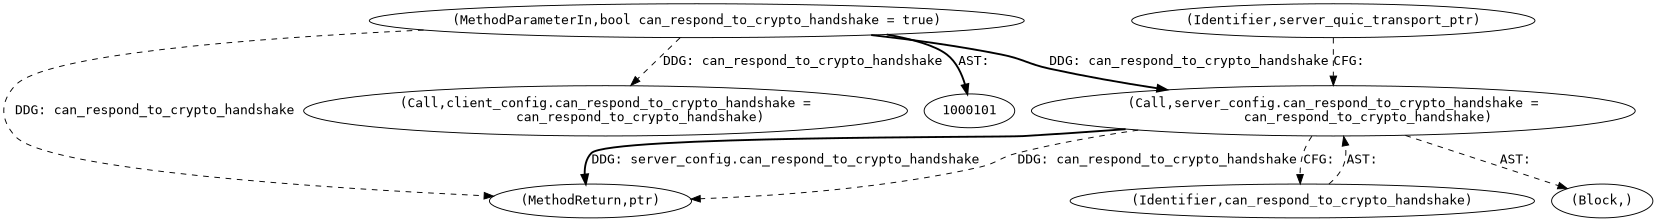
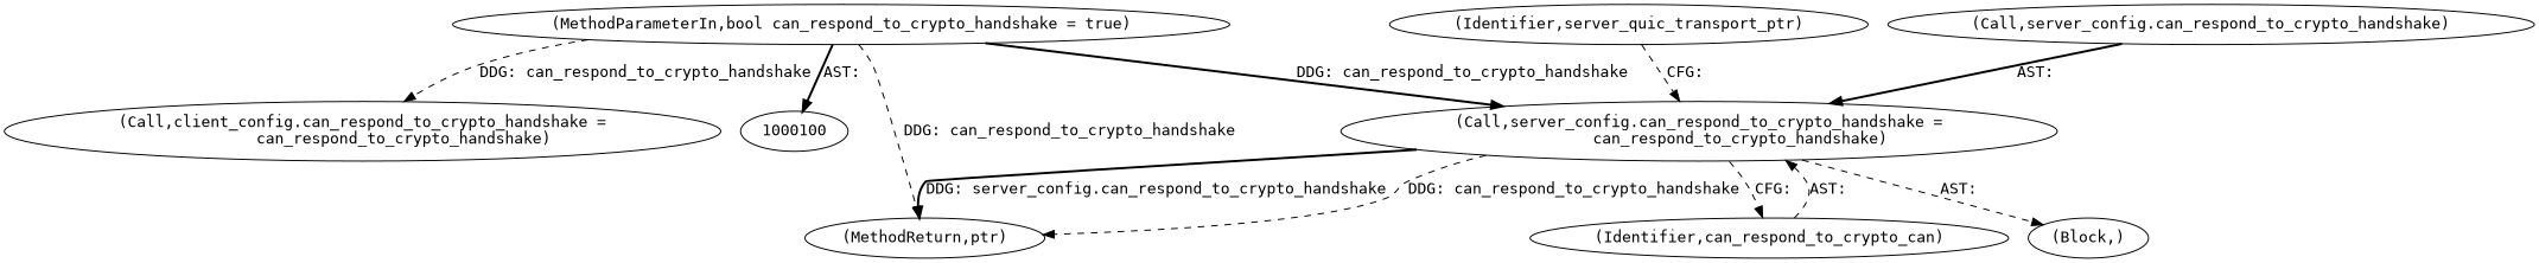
  digraph {
    fontname="DejaVu Sans Mono"
    node [fontname="DejaVu Sans Mono"]
    edge [fontname="DejaVu Sans Mono" style=dashed]
    n1 [label="(Call,server_config.can_respond_to_crypto_handshake =\n         can_respond_to_crypto_handshake)"]
    n2 [label="(Block,)"]
    n3 [label="(MethodReturn,ptr)"]
-   n4 [label="(Identifier,can_respond_to_crypto_handshake)"]
+   n4 [label="(Identifier,can_respond_to_crypto_can)"]
    n5 [label="(MethodParameterIn,bool can_respond_to_crypto_handshake = true)"]
    n6 [label="(Call,client_config.can_respond_to_crypto_handshake =\n         can_respond_to_crypto_handshake)"]
-   1000100 [label=1000101]
+   1000100
    n8 [label="(Identifier,server_quic_transport_ptr)"]
+   n9 [label="(Call,server_config.can_respond_to_crypto_handshake)"]
    n1 -> n2 [label="AST: "]
    n1 -> n3 [label="DDG: server_config.can_respond_to_crypto_handshake" style=bold]
    n1 -> n3 [label="DDG: can_respond_to_crypto_handshake"]
    n1 -> n4 [label="CFG: "]
    n4 -> n1 [label="AST: "]
    n5 -> n1 [label="DDG: can_respond_to_crypto_handshake" style=bold]
    n5 -> n3 [label="DDG: can_respond_to_crypto_handshake"]
    n5 -> n6 [label="DDG: can_respond_to_crypto_handshake"]
    n5 -> 1000100 [label="AST: " style=bold]
    n8 -> n1 [label="CFG: "]
+   n9 -> n1 [label="AST: " style=bold]
  }
